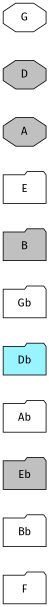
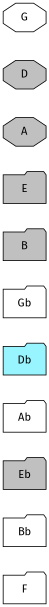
  graph {
    fontname="Fira Sans"
    mindist=.1
    node [fillcolor=white fontname="Fira Sans" margin=0 shape=folder style=filled]
    edge [fontname="Fira Sans" style=invis]
-   E
+   E [fillcolor=gray]
    B [fillcolor=gray]
    Gb
    Db [fillcolor=cadetblue1]
    Ab
    Eb [fillcolor=gray]
    Bb
    F
    G [shape=octagon]
    D [fillcolor=gray shape=octagon]
    A [fillcolor=gray shape=octagon]
    subgraph sub_1 {
      E
      B
      Gb
      Db
      Ab
      Eb
      Bb
      F
      G
      D
      A
    }
    E -- B
    B -- Gb
    Gb -- Db
    Db -- Ab
    Ab -- Eb
    Eb -- Bb
    Bb -- F
    G -- D
    D -- A
    A -- E
  }
